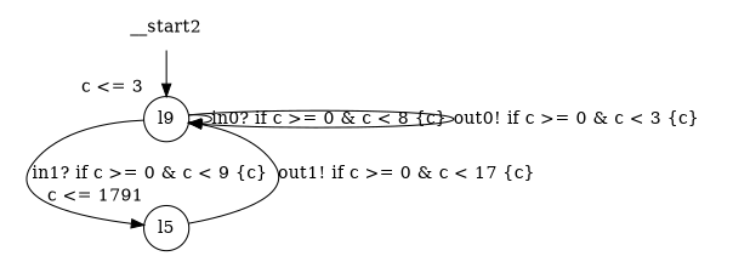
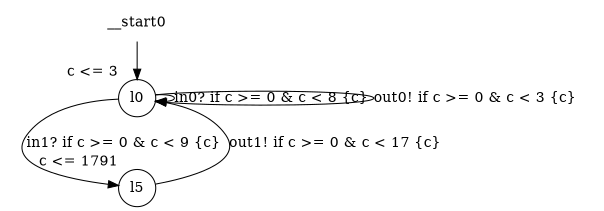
  digraph {
    node [shape=circle margin=0]
-   __start0 [shape=none label=__start2 margin=""]
-   n2 [label=l9 xlabel="c <= 3"]
+   __start0 [shape=none margin=""]
+   n2 [label=l0 xlabel="c <= 3"]
    n3 [label=l5 xlabel="c <= 1791"]
    __start0 -> n2
    n2 -> n2 [label="in0? if c >= 0 & c < 8 {c} "]
    n2 -> n2 [label="out0! if c >= 0 & c < 3 {c} "]
    n2 -> n3 [label="in1? if c >= 0 & c < 9 {c} "]
    n3 -> n2 [label="out1! if c >= 0 & c < 17 {c} "]
  }
